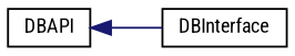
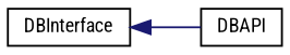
  digraph {
    rankdir=LR
    fontname="Roboto Condensed"
    node [color=black fillcolor=white fontname="Roboto Condensed" fontsize=10 shape=record style=filled]
    n1 [height=0.2 label=DBInterface width=0.4]
    n2 [height=0.2 label=DBAPI width=0.4]
-   n2 -> n1 [color=midnightblue dir=back fontname="Roboto Condensed" fontsize=10 labelfontname=Helvetica labelfontsize=10 style=solid]
+   n1 -> n2 [color=midnightblue dir=back fontname="Roboto Condensed" fontsize=10 labelfontname=Helvetica labelfontsize=10 style=solid]
  }
